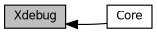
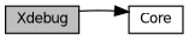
  digraph {
    rankdir=LR
    node [color=black fontname=Helvetica fontsize=10 shape=record style=filled]
    n1 [fillcolor=grey75 fontcolor=black height=0.2 label=Xdebug width=0.4]
    n2 [fillcolor=white height=0.2 label=Core width=0.4]
-   n1 -> n2 [dir=back fontname=Helvetica fontsize=10 labelfontname=Helvetica labelfontsize=10 shape=plaintext style=solid]
+   n2 -> n1 [dir=back fontname=Helvetica fontsize=10 labelfontname=Helvetica labelfontsize=10 shape=plaintext style=solid]
  }
